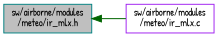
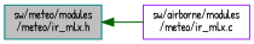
  digraph {
    rankdir=LR
    fontname="Patrick Hand"
    node [fontname="Patrick Hand" fontsize=10 shape=record style=filled]
-   n1 [color=teal fillcolor=grey75 fontcolor=black height=0.2 label="sw/airborne/modules\l/meteo/ir_mlx.h" width=0.4]
+   n1 [color=teal fillcolor=grey75 fontcolor=black height=0.2 label="sw/meteo/modules\l/meteo/ir_mlx.h" width=0.4]
    n2 [color=purple fillcolor=white height=0.2 label="sw/airborne/modules\l/meteo/ir_mlx.c" width=0.4]
    n1 -> n2 [color=darkgreen dir=back fontname="Patrick Hand" fontsize=10 labelfontname=FreeSans labelfontsize=10 style=solid]
  }
